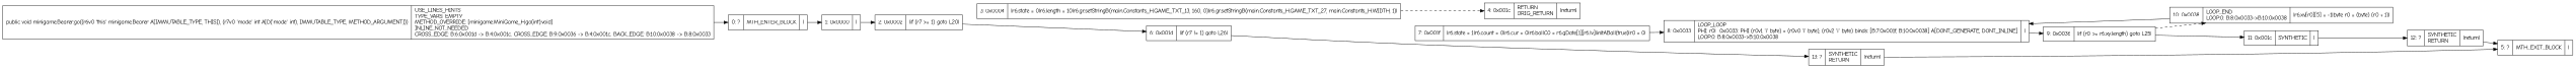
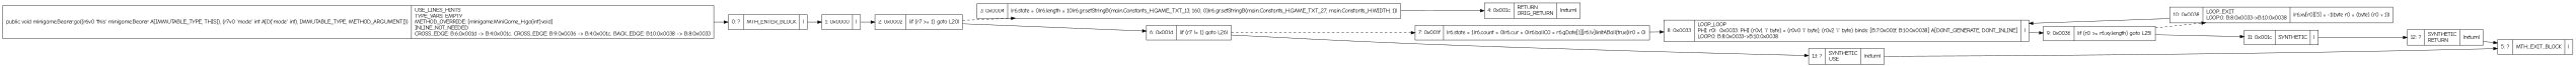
  digraph {
    fontname="Comic Neue"
    rankdir=LR
    node [fontname="Comic Neue" shape=record]
    edge [fontname="Comic Neue"]
    n1 [label="{0\:\ ?|MTH_ENTER_BLOCK\l|l}"]
    n2 [label="{1\:\ 0x0000|l}"]
    n3 [label="{2\:\ 0x0002|lif (r7 \>= 1) goto L20l}"]
    n4 [label="{3\:\ 0x0004|lr6.state = 0lr6.length = 10lr6.gr.setStringB(main.Constants_H.GAME_TXT_13, 160, 0)lr6.gr.setStringB(main.Constants_H.GAME_TXT_27, main.Constants_H.WIDTH, 1)l}"]
    n5 [label="{6\:\ 0x001d|lif (r7 != 1) goto L26l}"]
    n6 [label="{4\:\ 0x001c|RETURN\lORIG_RETURN\l|lreturnl}"]
    n7 [label="{7\:\ 0x001f|lr6.state = 1lr6.count = 0lr6.cur = 0lr6.ballC0 = r6.gDate[1][r6.lv]linitABall(true)lr0 = 0l}"]
-   n8 [label="{13\:\ ?|SYNTHETIC\lRETURN\l|lreturnl}"]
+   n8 [label="{13\:\ ?|SYNTHETIC\lUSE\l|lreturnl}"]
    n9 [label="{5\:\ ?|MTH_EXIT_BLOCK\l|l}"]
    n10 [label="{8\:\ 0x0033|LOOP_LOOP\lPHI: r0l  0x0033: PHI (r0v1 'i' byte) = (r0v0 'i' byte), (r0v2 'i' byte) binds: [B:7:0x001f, B:10:0x0038] A[DONT_GENERATE, DONT_INLINE]\lLOOP:0: B:8:0x0033\-\>B:10:0x0038\l|l}"]
    n11 [label="{9\:\ 0x0036|lif (r0 \>= r6.xy.length) goto L25l}"]
-   n12 [label="{10\:\ 0x0038|LOOP_END\lLOOP:0: B:8:0x0033\-\>B:10:0x0038\l|lr6.xy[r0][5] = \-1lbyte r0 = (byte) (r0 + 1)l}"]
+   n12 [label="{10\:\ 0x0038|LOOP_EXIT\lLOOP:0: B:8:0x0033\-\>B:10:0x0038\l|lr6.xy[r0][5] = \-1lbyte r0 = (byte) (r0 + 1)l}"]
    n13 [label="{11\:\ 0x001c|SYNTHETIC\l|l}"]
    n14 [label="{12\:\ ?|SYNTHETIC\lRETURN\l|lreturnl}"]
    n15 [label="{public void minigame.Bearer.go((r6v0 'this' minigame.Bearer A[IMMUTABLE_TYPE, THIS]), (r7v0 'mode' int A[D('mode' int), IMMUTABLE_TYPE, METHOD_ARGUMENT]))  | USE_LINES_HINTS\lTYPE_VARS: EMPTY\lMETHOD_OVERRIDE: [minigame.MiniGame_H.go(int):void]\lINLINE_NOT_NEEDED\lCROSS_EDGE: B:6:0x001d \-\> B:4:0x001c, CROSS_EDGE: B:9:0x0036 \-\> B:4:0x001c, BACK_EDGE: B:10:0x0038 \-\> B:8:0x0033\l}"]
    n1 -> n2
    n2 -> n3
+   n3 -> n4 [style=dashed]
    n3 -> n5
-   n4 -> n6 [style=dashed]
+   n4 -> n6
+   n5 -> n7 [style=dashed]
    n5 -> n8
    n7 -> n10
    n8 -> n9
    n10 -> n11
    n11 -> n12 [style=dashed]
    n11 -> n13
    n12 -> n10
    n13 -> n14
    n14 -> n9
    n15 -> n1
  }
